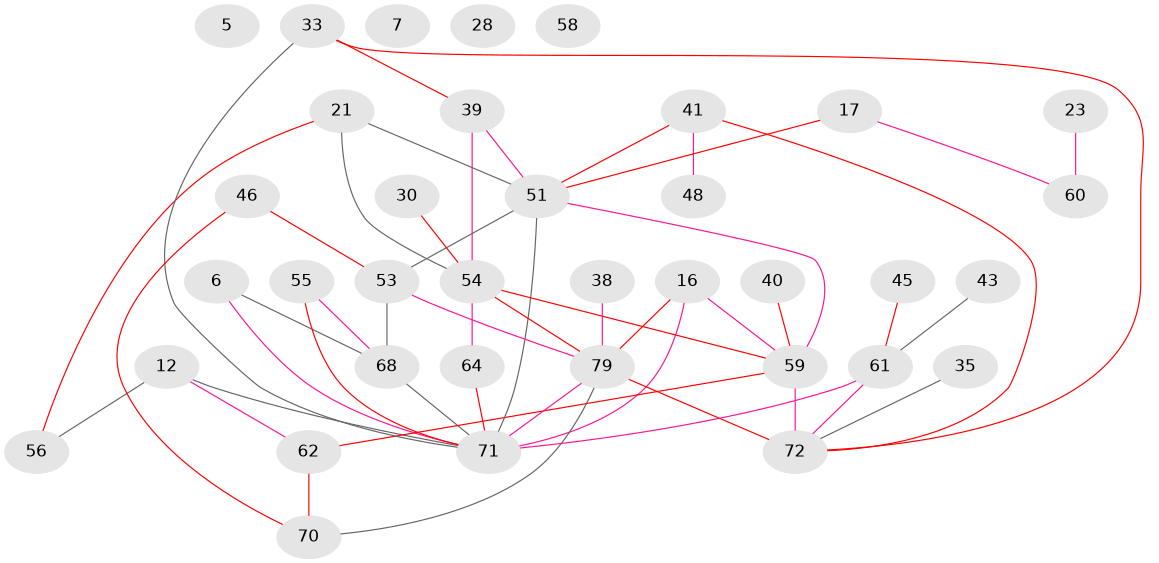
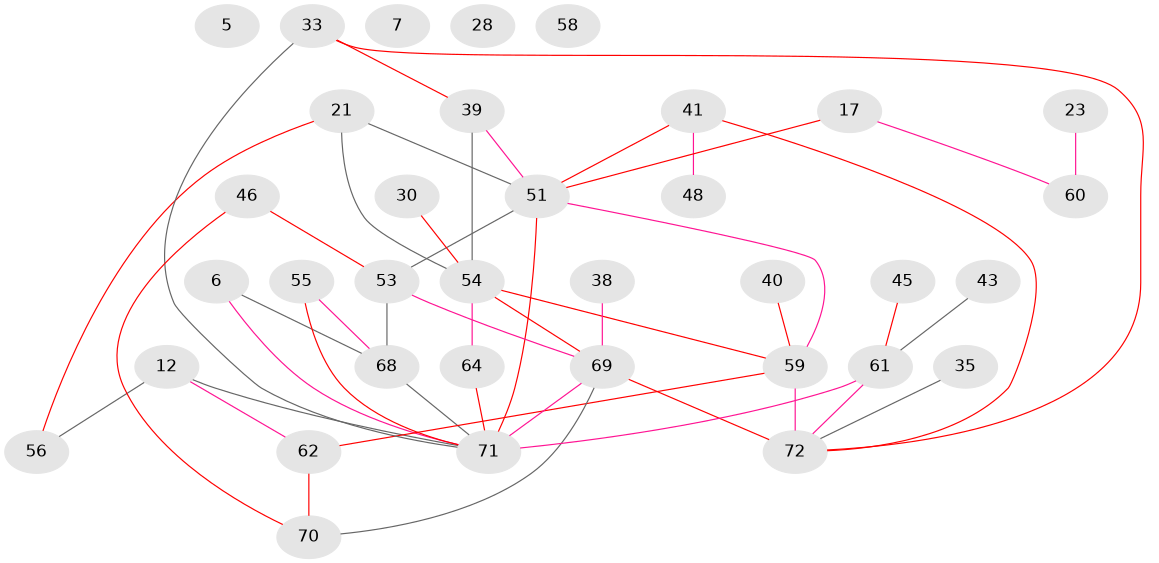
  graph {
    fontname="DejaVu Sans"
    node [color=gray90 fontname="DejaVu Sans" style=filled]
    edge [color=red fontname="DejaVu Sans"]
    5
    6
    68
    71 [super="+9+31+22+67+65"]
    7
    12
    56
    62 [super="+44"]
    70
-   16 [super="+14"]
    59 [super="+18+57"]
-   69 [super="+66+10+34" label=79]
+   69 [super="+66+10+34"]
    72 [super="+11+63"]
    51 [super="+13+42+49"]
    53
    21
    54 [super="+32"]
    64
    23
    60
    28
    30
    33 [super="+3"]
    39
    35
    38
    40
    41 [super="+19"]
    48
    43 [super="+36"]
    61 [super="+27"]
    45
    46
    n34 [label=17]
    55
    58
    6 -- 68 [color=gray40]
    6 -- 71 [color=deeppink]
    68 -- 71 [color=gray40 weight=2]
    12 -- 71 [color=gray40 weight=3]
    12 -- 56 [color=gray40]
    12 -- 62 [color=deeppink weight=2]
    62 -- 70
-   16 -- 71 [color=deeppink weight=3]
-   16 -- 59 [color=deeppink]
-   16 -- 69 [weight=2]
    59 -- 62 [weight=2]
    59 -- 72 [color=deeppink weight=4]
    69 -- 71 [color=deeppink weight=2]
    69 -- 70 [color=gray40]
    69 -- 72 [weight=2]
-   51 -- 71 [color=gray40 weight=4]
+   51 -- 71 [weight=4]
    51 -- 59 [color=deeppink weight=3]
    51 -- 53 [color=gray40 weight=2]
    53 -- 68 [color=gray40]
    53 -- 69 [color=deeppink]
    21 -- 56
    21 -- 51 [color=gray40 weight=2]
    21 -- 54 [color=gray40 weight=2]
    54 -- 59
    54 -- 69
    54 -- 64 [color=deeppink weight=2]
    64 -- 71
    23 -- 60 [color=deeppink]
    30 -- 54
    33 -- 71 [color=gray40 weight=2]
    33 -- 72
    33 -- 39
    39 -- 51 [color=deeppink]
-   39 -- 54 [color=deeppink]
+   39 -- 54 [color=gray40]
    35 -- 72 [color=gray40 weight=2]
    38 -- 69 [color=deeppink]
    40 -- 59
    41 -- 72
    41 -- 51
    41 -- 48 [color=deeppink]
    43 -- 61 [color=gray40 weight=2]
    61 -- 71 [color=deeppink]
    61 -- 72 [color=deeppink]
    45 -- 61
    46 -- 70
    46 -- 53
    n34 -- 51
    n34 -- 60 [color=deeppink]
    55 -- 68 [color=deeppink]
    55 -- 71
  }
